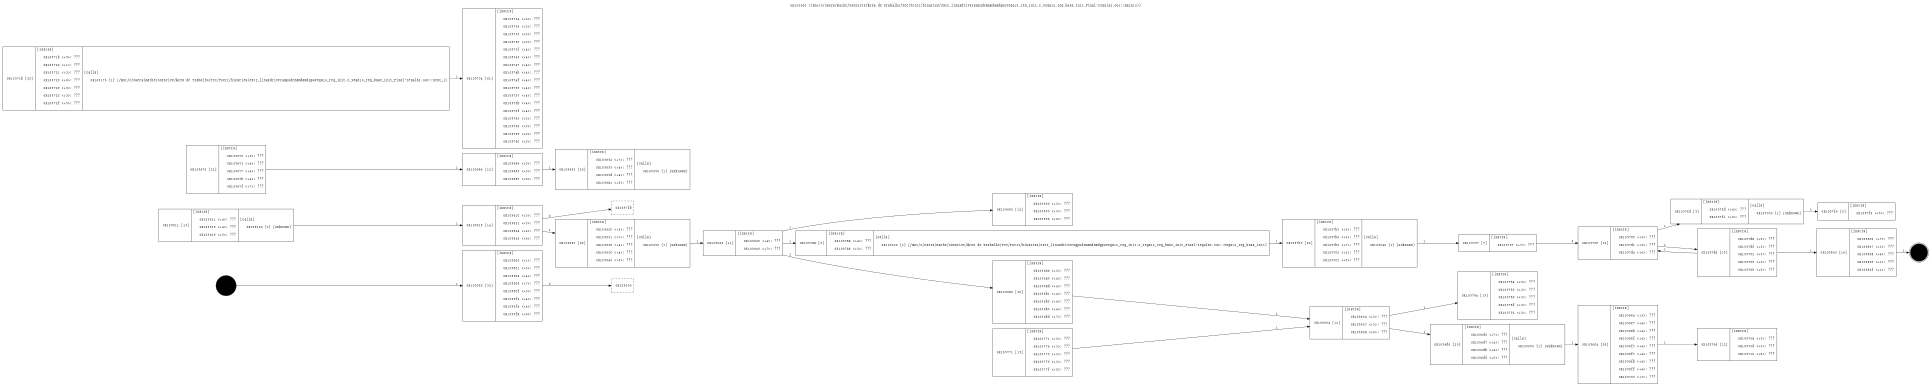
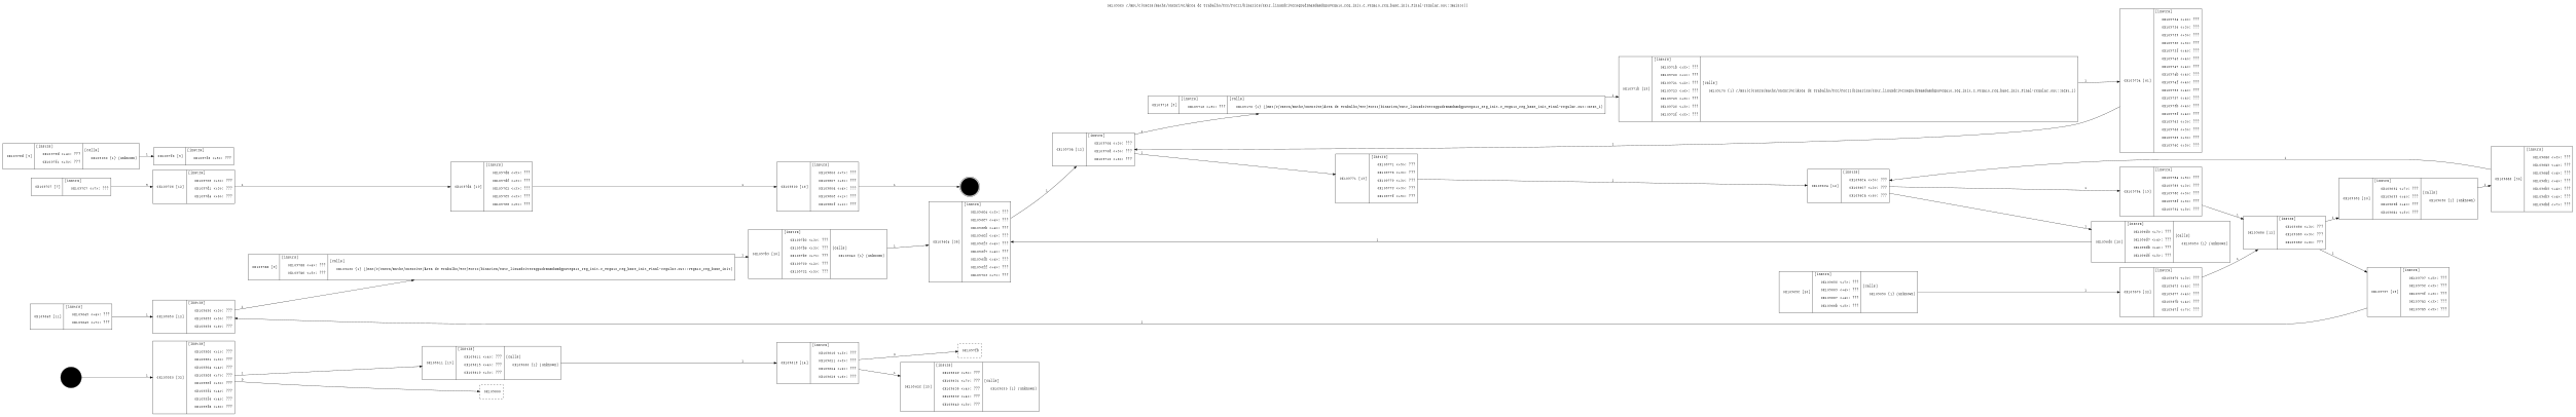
  digraph {
    fontname="Courier Prime"
    label="0x1095e0 (/mnt/c/Users/mathe/OneDrive/Área de Trabalho/TCC/POCII/binaries/extr_linuxdriversgpudrmamdamdgpuvega10_reg_init.c_vega10_reg_base_init_Final-regular.out::main(0))"
    labelloc=t
    rankdir=LR
    node [fontname="Courier Prime" shape=record]
    edge [fontname="Courier Prime"]
    Entry [fillcolor=black height=0.3 shape=circle style=filled width=0.3]
    n2 [label="{\n     0x1095e0 [32]\l\n     | [instrs]\l\n     &nbsp;&nbsp;0x1095e0 \<+1\>: ???\l\n     &nbsp;&nbsp;0x1095e1 \<+3\>: ???\l\n     &nbsp;&nbsp;0x1095e4 \<+4\>: ???\l\n     &nbsp;&nbsp;0x1095e8 \<+7\>: ???\l\n     &nbsp;&nbsp;0x1095ef \<+3\>: ???\l\n     &nbsp;&nbsp;0x1095f2 \<+4\>: ???\l\n     &nbsp;&nbsp;0x1095f6 \<+4\>: ???\l\n     &nbsp;&nbsp;0x1095fa \<+6\>: ???\l\n  }"]
    n3 [label="{\n     0x109611 [13]\l\n     | [instrs]\l\n     &nbsp;&nbsp;0x109611 \<+4\>: ???\l\n     &nbsp;&nbsp;0x109615 \<+4\>: ???\l\n     &nbsp;&nbsp;0x109619 \<+5\>: ???\l\n     | [calls]\l\n     &nbsp;&nbsp;0x109060 \{1\} (unknown)\l\n  }"]
    n4 [label="{\n     0x109600\l\n  }" style=dashed]
    n5 [label="{\n     0x10961e [14]\l\n     | [instrs]\l\n     &nbsp;&nbsp;0x10961e \<+3\>: ???\l\n     &nbsp;&nbsp;0x109621 \<+3\>: ???\l\n     &nbsp;&nbsp;0x109624 \<+2\>: ???\l\n     &nbsp;&nbsp;0x109626 \<+6\>: ???\l\n  }"]
    n6 [label="{\n     0x1097fb\l\n  }" style=dashed]
    n7 [label="{\n     0x10962c [25]\l\n     | [instrs]\l\n     &nbsp;&nbsp;0x10962c \<+5\>: ???\l\n     &nbsp;&nbsp;0x109631 \<+7\>: ???\l\n     &nbsp;&nbsp;0x109638 \<+4\>: ???\l\n     &nbsp;&nbsp;0x10963c \<+4\>: ???\l\n     &nbsp;&nbsp;0x109640 \<+5\>: ???\l\n     | [calls]\l\n     &nbsp;&nbsp;0x109050 \{1\} (unknown)\l\n  }"]
    n8 [label="{\n     0x109645 [11]\l\n     | [instrs]\l\n     &nbsp;&nbsp;0x109645 \<+4\>: ???\l\n     &nbsp;&nbsp;0x109649 \<+7\>: ???\l\n  }"]
    n9 [label="{\n     0x109650 [12]\l\n     | [instrs]\l\n     &nbsp;&nbsp;0x109650 \<+3\>: ???\l\n     &nbsp;&nbsp;0x109653 \<+3\>: ???\l\n     &nbsp;&nbsp;0x109656 \<+6\>: ???\l\n  }"]
    Exit [fillcolor=black height=0.3 peripheries=2 shape=circle style=filled width=0.3]
    n11 [label="{\n     0x1097aa [9]\l\n     | [instrs]\l\n     &nbsp;&nbsp;0x1097aa \<+4\>: ???\l\n     &nbsp;&nbsp;0x1097ae \<+5\>: ???\l\n     | [calls]\l\n     &nbsp;&nbsp;0x109230 \{1\} (/mnt/c/Users/mathe/OneDrive/Área de Trabalho/TCC/POCII/binaries/extr_linuxdriversgpudrmamdamdgpuvega10_reg_init.c_vega10_reg_base_init_Final-regular.out::vega10_reg_base_init)\l\n  }"]
    n12 [label="{\n     0x1097b3 [20]\l\n     | [instrs]\l\n     &nbsp;&nbsp;0x1097b3 \<+3\>: ???\l\n     &nbsp;&nbsp;0x1097b6 \<+3\>: ???\l\n     &nbsp;&nbsp;0x1097b9 \<+7\>: ???\l\n     &nbsp;&nbsp;0x1097c0 \<+2\>: ???\l\n     &nbsp;&nbsp;0x1097c2 \<+5\>: ???\l\n     | [calls]\l\n     &nbsp;&nbsp;0x109040 \{1\} (unknown)\l\n  }"]
+   n13 [label="{\n     0x10965c [20]\l\n     | [instrs]\l\n     &nbsp;&nbsp;0x10965c \<+7\>: ???\l\n     &nbsp;&nbsp;0x109663 \<+4\>: ???\l\n     &nbsp;&nbsp;0x109667 \<+4\>: ???\l\n     &nbsp;&nbsp;0x10966b \<+5\>: ???\l\n     | [calls]\l\n     &nbsp;&nbsp;0x109050 \{1\} (unknown)\l\n  }"]
    n14 [label="{\n     0x109670 [22]\l\n     | [instrs]\l\n     &nbsp;&nbsp;0x109670 \<+3\>: ???\l\n     &nbsp;&nbsp;0x109673 \<+4\>: ???\l\n     &nbsp;&nbsp;0x109677 \<+4\>: ???\l\n     &nbsp;&nbsp;0x10967b \<+4\>: ???\l\n     &nbsp;&nbsp;0x10967f \<+7\>: ???\l\n  }"]
    n15 [label="{\n     0x1097c7 [7]\l\n     | [instrs]\l\n     &nbsp;&nbsp;0x1097c7 \<+7\>: ???\l\n  }"]
    n16 [label="{\n     0x109686 [12]\l\n     | [instrs]\l\n     &nbsp;&nbsp;0x109686 \<+3\>: ???\l\n     &nbsp;&nbsp;0x109689 \<+3\>: ???\l\n     &nbsp;&nbsp;0x10968c \<+6\>: ???\l\n  }"]
+   n17 [label="{\n     0x109797 [19]\l\n     | [instrs]\l\n     &nbsp;&nbsp;0x109797 \<+5\>: ???\l\n     &nbsp;&nbsp;0x10979c \<+3\>: ???\l\n     &nbsp;&nbsp;0x10979f \<+3\>: ???\l\n     &nbsp;&nbsp;0x1097a2 \<+3\>: ???\l\n     &nbsp;&nbsp;0x1097a5 \<+5\>: ???\l\n  }"]
    n18 [label="{\n     0x109692 [20]\l\n     | [instrs]\l\n     &nbsp;&nbsp;0x109692 \<+7\>: ???\l\n     &nbsp;&nbsp;0x109699 \<+4\>: ???\l\n     &nbsp;&nbsp;0x10969d \<+4\>: ???\l\n     &nbsp;&nbsp;0x1096a1 \<+5\>: ???\l\n     | [calls]\l\n     &nbsp;&nbsp;0x109050 \{1\} (unknown)\l\n  }"]
    n19 [label="{\n     0x1096a6 [30]\l\n     | [instrs]\l\n     &nbsp;&nbsp;0x1096a6 \<+3\>: ???\l\n     &nbsp;&nbsp;0x1096a9 \<+4\>: ???\l\n     &nbsp;&nbsp;0x1096ad \<+4\>: ???\l\n     &nbsp;&nbsp;0x1096b1 \<+4\>: ???\l\n     &nbsp;&nbsp;0x1096b5 \<+4\>: ???\l\n     &nbsp;&nbsp;0x1096b9 \<+4\>: ???\l\n     &nbsp;&nbsp;0x1096bd \<+7\>: ???\l\n  }"]
    n20 [label="{\n     0x1096c4 [12]\l\n     | [instrs]\l\n     &nbsp;&nbsp;0x1096c4 \<+3\>: ???\l\n     &nbsp;&nbsp;0x1096c7 \<+3\>: ???\l\n     &nbsp;&nbsp;0x1096ca \<+6\>: ???\l\n  }"]
    n21 [label="{\n     0x109784 [19]\l\n     | [instrs]\l\n     &nbsp;&nbsp;0x109784 \<+5\>: ???\l\n     &nbsp;&nbsp;0x109789 \<+3\>: ???\l\n     &nbsp;&nbsp;0x10978c \<+3\>: ???\l\n     &nbsp;&nbsp;0x10978f \<+3\>: ???\l\n     &nbsp;&nbsp;0x109792 \<+5\>: ???\l\n  }"]
    n22 [label="{\n     0x1096d0 [20]\l\n     | [instrs]\l\n     &nbsp;&nbsp;0x1096d0 \<+7\>: ???\l\n     &nbsp;&nbsp;0x1096d7 \<+4\>: ???\l\n     &nbsp;&nbsp;0x1096db \<+4\>: ???\l\n     &nbsp;&nbsp;0x1096df \<+5\>: ???\l\n     | [calls]\l\n     &nbsp;&nbsp;0x109050 \{1\} (unknown)\l\n  }"]
    n23 [label="{\n     0x1096e4 [38]\l\n     | [instrs]\l\n     &nbsp;&nbsp;0x1096e4 \<+3\>: ???\l\n     &nbsp;&nbsp;0x1096e7 \<+4\>: ???\l\n     &nbsp;&nbsp;0x1096eb \<+4\>: ???\l\n     &nbsp;&nbsp;0x1096ef \<+4\>: ???\l\n     &nbsp;&nbsp;0x1096f3 \<+4\>: ???\l\n     &nbsp;&nbsp;0x1096f7 \<+4\>: ???\l\n     &nbsp;&nbsp;0x1096fb \<+4\>: ???\l\n     &nbsp;&nbsp;0x1096ff \<+4\>: ???\l\n     &nbsp;&nbsp;0x109703 \<+7\>: ???\l\n  }"]
    n24 [label="{\n     0x10970a [12]\l\n     | [instrs]\l\n     &nbsp;&nbsp;0x10970a \<+3\>: ???\l\n     &nbsp;&nbsp;0x10970d \<+3\>: ???\l\n     &nbsp;&nbsp;0x109710 \<+6\>: ???\l\n  }"]
    n25 [label="{\n     0x109771 [19]\l\n     | [instrs]\l\n     &nbsp;&nbsp;0x109771 \<+5\>: ???\l\n     &nbsp;&nbsp;0x109776 \<+3\>: ???\l\n     &nbsp;&nbsp;0x109779 \<+3\>: ???\l\n     &nbsp;&nbsp;0x10977c \<+3\>: ???\l\n     &nbsp;&nbsp;0x10977f \<+5\>: ???\l\n  }"]
+   n26 [label="{\n     0x109716 [5]\l\n     | [instrs]\l\n     &nbsp;&nbsp;0x109716 \<+5\>: ???\l\n     | [calls]\l\n     &nbsp;&nbsp;0x109170 \{1\} (/mnt/c/Users/mathe/OneDrive/Área de Trabalho/TCC/POCII/binaries/extr_linuxdriversgpudrmamdamdgpuvega10_reg_init.c_vega10_reg_base_init_Final-regular.out::next_i)\l\n  }"]
    n27 [label="{\n     0x10971b [25]\l\n     | [instrs]\l\n     &nbsp;&nbsp;0x10971b \<+5\>: ???\l\n     &nbsp;&nbsp;0x109720 \<+1\>: ???\l\n     &nbsp;&nbsp;0x109721 \<+2\>: ???\l\n     &nbsp;&nbsp;0x109723 \<+6\>: ???\l\n     &nbsp;&nbsp;0x109729 \<+3\>: ???\l\n     &nbsp;&nbsp;0x10972c \<+3\>: ???\l\n     &nbsp;&nbsp;0x10972f \<+5\>: ???\l\n     | [calls]\l\n     &nbsp;&nbsp;0x109170 \{1\} (/mnt/c/Users/mathe/OneDrive/Área de Trabalho/TCC/POCII/binaries/extr_linuxdriversgpudrmamdamdgpuvega10_reg_init.c_vega10_reg_base_init_Final-regular.out::next_i)\l\n  }"]
    n28 [label="{\n     0x109734 [61]\l\n     | [instrs]\l\n     &nbsp;&nbsp;0x109734 \<+2\>: ???\l\n     &nbsp;&nbsp;0x109736 \<+3\>: ???\l\n     &nbsp;&nbsp;0x109739 \<+3\>: ???\l\n     &nbsp;&nbsp;0x10973c \<+3\>: ???\l\n     &nbsp;&nbsp;0x10973f \<+4\>: ???\l\n     &nbsp;&nbsp;0x109743 \<+4\>: ???\l\n     &nbsp;&nbsp;0x109747 \<+4\>: ???\l\n     &nbsp;&nbsp;0x10974b \<+4\>: ???\l\n     &nbsp;&nbsp;0x10974f \<+4\>: ???\l\n     &nbsp;&nbsp;0x109753 \<+4\>: ???\l\n     &nbsp;&nbsp;0x109757 \<+4\>: ???\l\n     &nbsp;&nbsp;0x10975b \<+4\>: ???\l\n     &nbsp;&nbsp;0x10975f \<+4\>: ???\l\n     &nbsp;&nbsp;0x109763 \<+3\>: ???\l\n     &nbsp;&nbsp;0x109766 \<+3\>: ???\l\n     &nbsp;&nbsp;0x109769 \<+3\>: ???\l\n     &nbsp;&nbsp;0x10976c \<+5\>: ???\l\n  }"]
    n29 [label="{\n     0x109800 [16]\l\n     | [instrs]\l\n     &nbsp;&nbsp;0x109800 \<+7\>: ???\l\n     &nbsp;&nbsp;0x109807 \<+3\>: ???\l\n     &nbsp;&nbsp;0x10980a \<+4\>: ???\l\n     &nbsp;&nbsp;0x10980e \<+1\>: ???\l\n     &nbsp;&nbsp;0x10980f \<+1\>: ???\l\n  }"]
    n30 [label="{\n     0x1097f6 [5]\l\n     | [instrs]\l\n     &nbsp;&nbsp;0x1097f6 \<+5\>: ???\l\n  }"]
    n31 [label="{\n     0x1097ce [12]\l\n     | [instrs]\l\n     &nbsp;&nbsp;0x1097ce \<+3\>: ???\l\n     &nbsp;&nbsp;0x1097d1 \<+3\>: ???\l\n     &nbsp;&nbsp;0x1097d4 \<+6\>: ???\l\n  }"]
    n32 [label="{\n     0x1097ed [9]\l\n     | [instrs]\l\n     &nbsp;&nbsp;0x1097ed \<+4\>: ???\l\n     &nbsp;&nbsp;0x1097f1 \<+5\>: ???\l\n     | [calls]\l\n     &nbsp;&nbsp;0x109030 \{1\} (unknown)\l\n  }"]
    n33 [label="{\n     0x1097da [19]\l\n     | [instrs]\l\n     &nbsp;&nbsp;0x1097da \<+5\>: ???\l\n     &nbsp;&nbsp;0x1097df \<+3\>: ???\l\n     &nbsp;&nbsp;0x1097e2 \<+3\>: ???\l\n     &nbsp;&nbsp;0x1097e5 \<+3\>: ???\l\n     &nbsp;&nbsp;0x1097e8 \<+5\>: ???\l\n  }"]
    Entry -> n2 [label=" 1"]
+   n2 -> n3 [label=" 1"]
    n2 -> n4 [label=" 0"]
    n3 -> n5 [label=" 1"]
    n5 -> n6 [label=" 0"]
    n5 -> n7 [label=" 1"]
-   n7 -> n8 [label=" 1"]
    n8 -> n9 [label=" 1"]
-   n8 -> n11 [label=" 1"]
+   n9 -> n11 [label=" 1"]
    n11 -> n12 [label=" 1"]
-   n12 -> n15 [label=" 1"]
+   n12 -> n23 [label=" 1"]
+   n13 -> n14 [label=" 1"]
    n14 -> n16 [label=" 1"]
    n15 -> n31 [label=" 5"]
+   n16 -> n17 [label=" 1"]
    n16 -> n18 [label=" 1"]
-   n8 -> n19 [label=" 1"]
+   n17 -> n9 [label=" 1"]
+   n18 -> n19 [label=" 1"]
    n19 -> n20 [label=" 1"]
    n20 -> n21 [label=" 1"]
    n20 -> n22 [label=" 1"]
+   n21 -> n16 [label=" 1"]
    n22 -> n23 [label=" 1"]
    n23 -> n24 [label=" 1"]
+   n24 -> n25 [label=" 1"]
+   n24 -> n26 [label=" 1"]
    n25 -> n20 [label=" 1"]
+   n26 -> n27 [label=" 1"]
    n27 -> n28 [label=" 1"]
+   n28 -> n24 [label=" 1"]
    n29 -> Exit [label=" 1"]
-   n31 -> n32 [label=" 1"]
    n31 -> n33 [label=" 1"]
    n32 -> n30 [label=" 1"]
    n33 -> n29 [label=" 1"]
-   n33 -> n31 [label=" 1"]
  }
